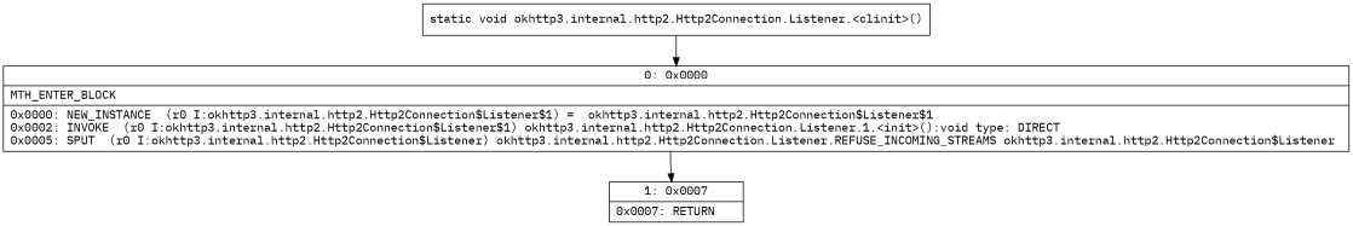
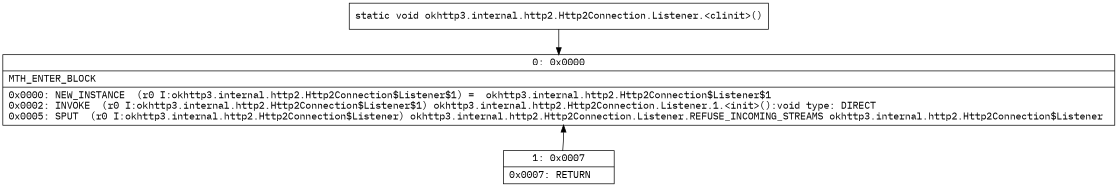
  digraph {
    fontname="IBM Plex Mono"
    node [shape=record fontname="IBM Plex Mono"]
    edge [fontname="IBM Plex Mono"]
    n1 [label="{0\:\ 0x0000|MTH_ENTER_BLOCK\l|0x0000: NEW_INSTANCE  (r0 I:okhttp3.internal.http2.Http2Connection$Listener$1) =  okhttp3.internal.http2.Http2Connection$Listener$1 \l0x0002: INVOKE  (r0 I:okhttp3.internal.http2.Http2Connection$Listener$1) okhttp3.internal.http2.Http2Connection.Listener.1.\<init\>():void type: DIRECT \l0x0005: SPUT  (r0 I:okhttp3.internal.http2.Http2Connection$Listener) okhttp3.internal.http2.Http2Connection.Listener.REFUSE_INCOMING_STREAMS okhttp3.internal.http2.Http2Connection$Listener \l}"]
    n2 [label="{1\:\ 0x0007|0x0007: RETURN   \l}"]
    n3 [label="{static void okhttp3.internal.http2.Http2Connection.Listener.\<clinit\>() }"]
-   n1 -> n2
+   n2 -> n1
    n3 -> n1
  }
